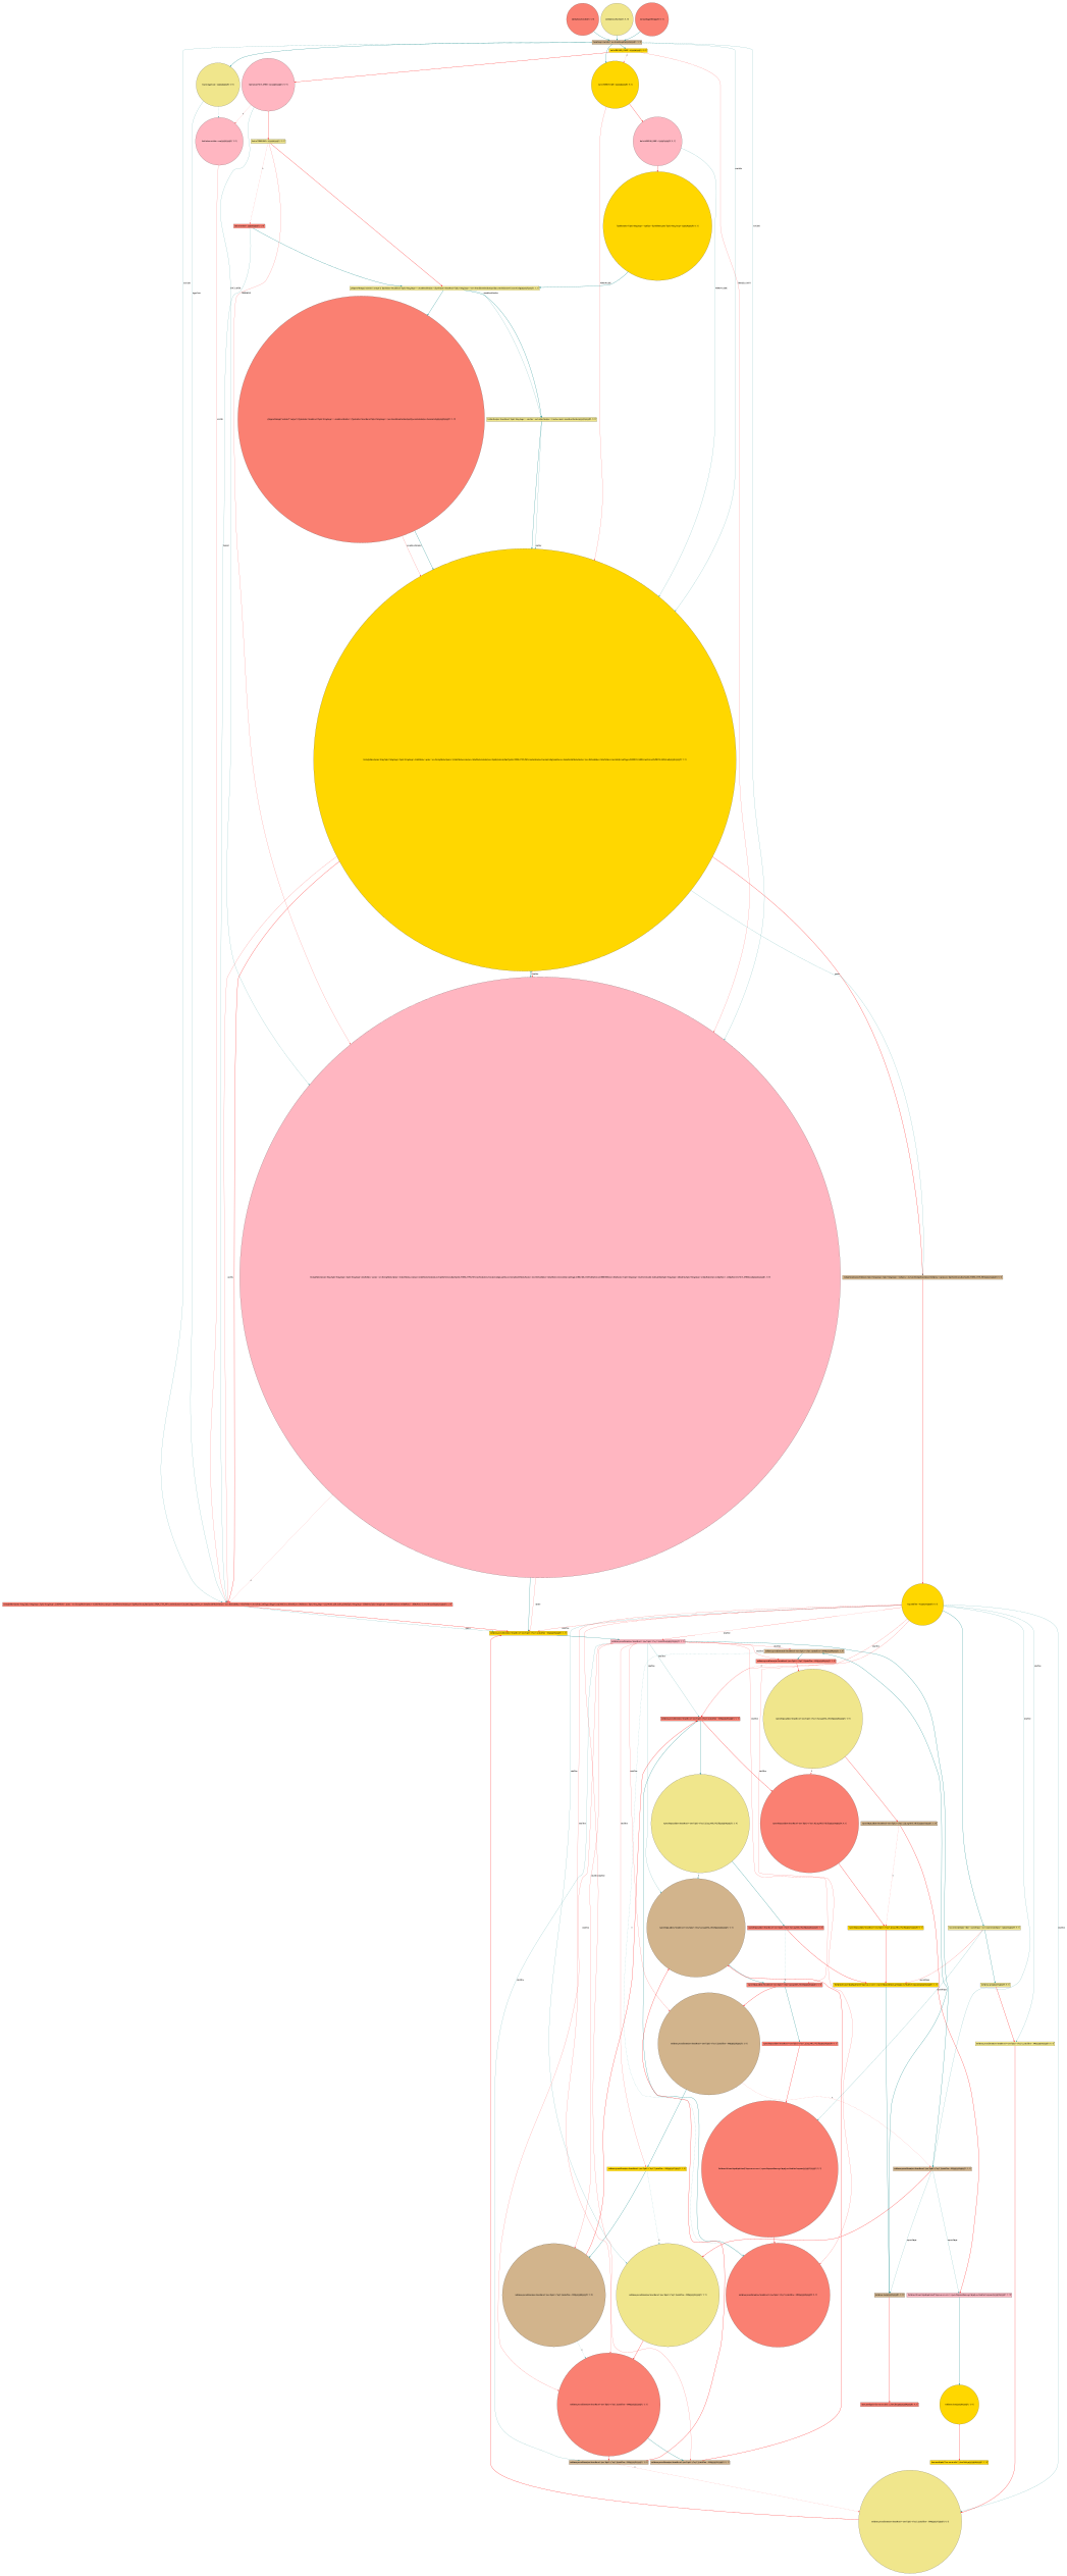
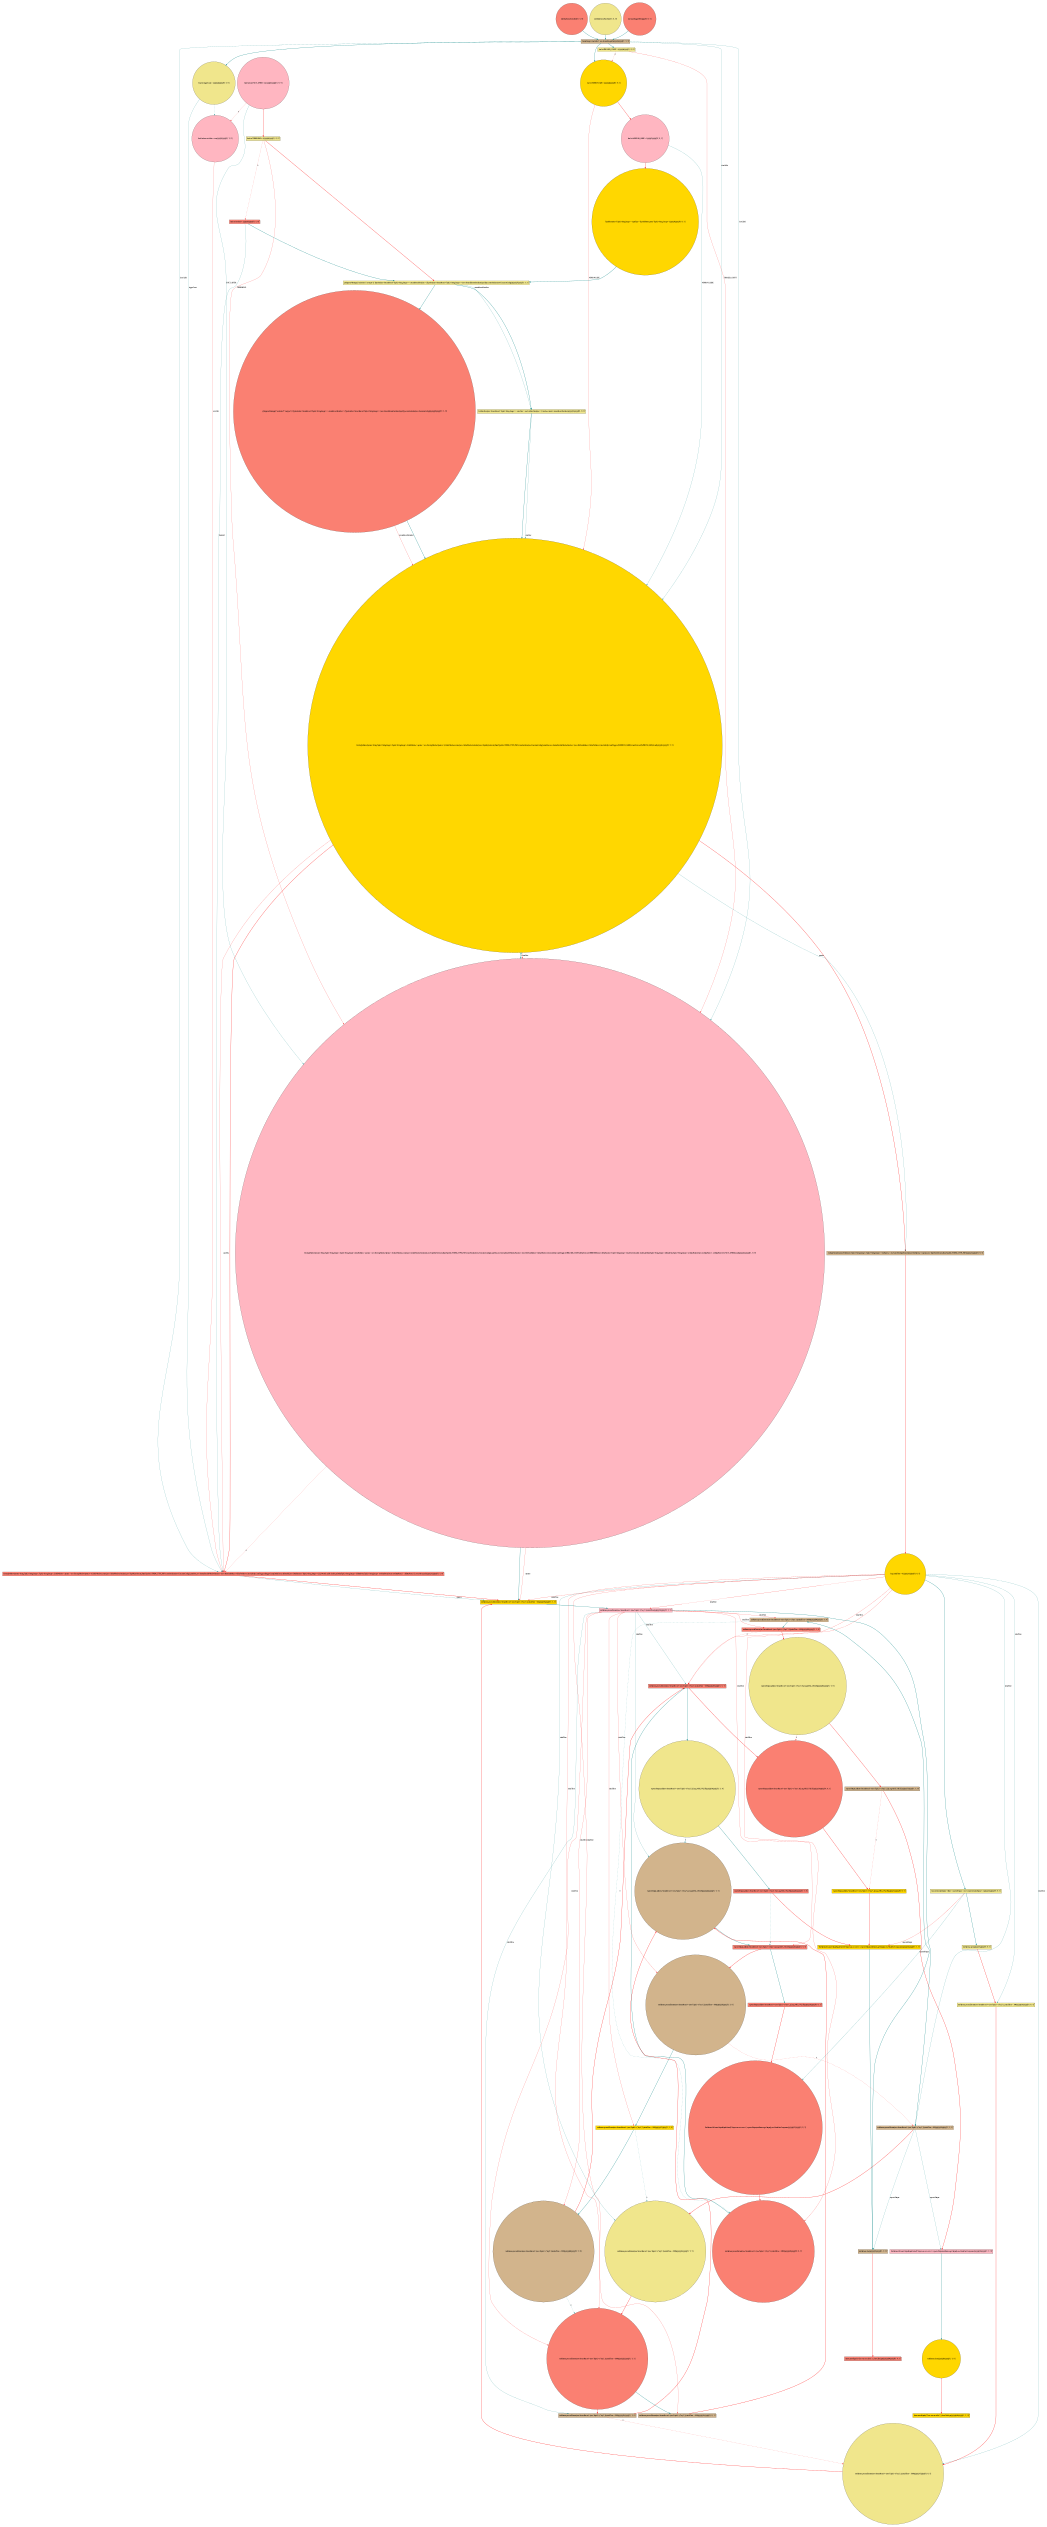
  digraph {
    fontname="Liberation Serif"
    node [fillcolor=salmon fontname="Liberation Serif" shape=note style=filled]
    edge [color=red fontname="Liberation Serif" style=bold]
-   n1 [fillcolor=gold label="final int TRIGGER_COUNT = 2@@@4@@@['1', '0', '0']"]
+   n1 [fillcolor=khaki label="final int TRIGGER_COUNT = 2@@@4@@@['1', '0', '0']"]
    n2 [fillcolor=gold label="final int WINDOW_SIZE = 4@@@4@@@['0', '0', '1']" shape=circle]
    n3 [fillcolor=lightpink label="EvictingWindowOperator<String,Tuple2<String,Integer>,Tuple2<String,Integer>,GlobalWindow> operator = new EvictingWindowOperator<>(GlobalWindows.create(),new GlobalWindow.Serializer(),new TupleKeySelector(),BasicTypeInfo.STRING_TYPE_INFO.createSerializer(new ExecutionConfig()),stateDesc,new InternalIterableWindowFunction<>(new RichSumReducer<GlobalWindow>(closeCalled)),CountTrigger.of(TRIGGER_COUNT),DeltaEvictor.of(THRESHOLD,new DeltaFunction<Tuple2<String,Integer>>(){@Override public double getDelta(Tuple2<String,Integer> oldDataPoint,Tuple2<String,Integer> newDataPoint){return newDataPoint.f1 - oldDataPoint.f1}},EVICT_AFTER),0,null)@@@12@@@['1', '0', '0']" shape=circle]
    n4 [fillcolor=lightpink label="final boolean EVICT_AFTER = true@@@5@@@['1', '0', '0']" shape=circle]
    n5 [fillcolor=gold label="EvictingWindowOperator<String,Tuple2<String,Integer>,Tuple2<String,Integer>,GlobalWindow> operator = new EvictingWindowOperator<>(GlobalWindows.create(),new GlobalWindow.Serializer(),new TupleKeySelector(),BasicTypeInfo.STRING_TYPE_INFO.createSerializer(new ExecutionConfig()),stateDesc,new InternalIterableWindowFunction<>(new RichSumReducer<GlobalWindow>(closeCalled)),CountTrigger.of(WINDOW_SLIDE),CountEvictor.of(WINDOW_SIZE),0,null)@@@11@@@['1', '1', '1']" shape=circle]
    n6 [fillcolor=lightpink label="final int WINDOW_SLIDE = 2@@@5@@@['0', '0', '1']" shape=circle]
    n7 [label="EvictingWindowOperator<String,Tuple2<String,Integer>,Tuple2<String,Integer>,GlobalWindow> operator = new EvictingWindowOperator<>(GlobalWindows.create(),new GlobalWindow.Serializer(),new TupleKeySelector(),BasicTypeInfo.STRING_TYPE_INFO.createSerializer(new ExecutionConfig()),stateDesc,new InternalIterableWindowFunction<>(new RichSumReducer<GlobalWindow>(closeCalled)),CountTrigger.of(triggerCount),DeltaEvictor.of(threshold,new DeltaFunction<Tuple2<String,Integer>>(){@Override public double getDelta(Tuple2<String,Integer> oldDataPoint,Tuple2<String,Integer> newDataPoint){return newDataPoint.f1 - oldDataPoint.f1}},evictAfter),0,null)@@@12@@@['0', '1', '0']"]
    n8 [fillcolor=gold label="testHarness.processElement(new StreamRecord<>(new Tuple2<>(\"key1\",1),initialTime + 20))@@@18@@@['1', '1', '1']"]
    n9 [fillcolor=khaki label="final int triggerCount = 2@@@4@@@['0', '1', '0']" shape=circle]
    n10 [fillcolor=lightpink label="final boolean evictAfter = true@@@5@@@['0', '1', '0']" shape=circle]
    n11 [fillcolor=khaki label="final int THRESHOLD = 2@@@6@@@['1', '0', '0']"]
    n12 [fillcolor=tan label="expectedOutput.add(new StreamRecord<>(new Tuple2<>(\"key2\",22),Long.MAX_VALUE))@@@37@@@['1', '1', '0']"]
    n13 [fillcolor=gold label="expectedOutput.add(new StreamRecord<>(new Tuple2<>(\"key2\",4),Long.MAX_VALUE))@@@31@@@['0', '0', '1']"]
    n14 [fillcolor=lightpink label="TestHarnessUtil.assertOutputEqualsSorted(\"Output was not correct.\",expectedOutput,testHarness.getOutput(),new ResultSortComparator())@@@38@@@['1', '1', '0']"]
    n15 [fillcolor=gold label="TestHarnessUtil.assertOutputEqualsSorted(\"Output was not correct.\",expectedOutput,testHarness.getOutput(),new ResultSortComparator())@@@32@@@['1', '1', '1']"]
    n16 [fillcolor=gold label="testHarness.close()@@@39@@@['1', '1', '0']" shape=circle]
    n17 [label="testDeltaEvictorEvictAfter['0', '1', '0']" shape=circle]
    n18 [fillcolor=tan label="AtomicInteger closeCalled = new AtomicInteger(0)@@@3@@@['1', '1', '1']"]
    n19 [fillcolor=tan label="OneInputStreamOperatorTestHarness<Tuple2<String,Integer>,Tuple2<String,Integer>> testHarness = new KeyedOneInputStreamOperatorTestHarness<>(operator,new TupleKeySelector(),BasicTypeInfo.STRING_TYPE_INFO)@@@12@@@['0', '0', '1']"]
    n20 [fillcolor=gold label="TypeInformation<Tuple2<String,Integer>> inputType = TypeInfoParser.parse(\"Tuple2<String, Integer>\")@@@6@@@['0', '0', '1']" shape=circle]
    n21 [label="final int threshold = 2@@@6@@@['0', '1', '0']"]
    n22 [fillcolor=khaki label="@SuppressWarnings({\"unchecked\",\"rawtypes\"}) TypeSerializer<StreamRecord<Tuple2<String,Integer>>> streamRecordSerializer = (TypeSerializer<StreamRecord<Tuple2<String,Integer>>>)new StreamElementSerializer(inputType.createSerializer(new ExecutionConfig()))@@@7@@@['1', '1', '1']"]
    n23 [fillcolor=khaki label="ListStateDescriptor<StreamRecord<Tuple2<String,Integer>>> stateDesc = new ListStateDescriptor<>(\"window-contents\",streamRecordSerializer)@@@10@@@['0', '0', '1']"]
    n24 [label="@SuppressWarnings({\"unchecked\",\"rawtypes\"}) TypeSerializer<StreamRecord<Tuple2<String,Integer>>> streamRecordSerializer = (TypeSerializer<StreamRecord<Tuple2<String,Integer>>>)new StreamElementSerializer(inputType.createSerializer(new ExecutionConfig()))@@@8@@@['1', '1', '0']" shape=circle]
    n25 [fillcolor=tan label="testHarness.processElement(new StreamRecord<>(new Tuple2<>(\"key1\",9),initialTime + 10999))@@@34@@@['1', '1', '0']"]
    n26 [label="testHarness.processElement(new StreamRecord<>(new Tuple2<>(\"key2\",10),initialTime + 1000))@@@35@@@['1', '1', '0']"]
    n27 [label="testHarness.processElement(new StreamRecord<>(new Tuple2<>(\"key1\",1),initialTime + 10999))@@@28@@@['0', '0', '1']" shape=circle]
    n28 [fillcolor=khaki label="expectedOutput.add(new StreamRecord<>(new Tuple2<>(\"key1\",16),Long.MAX_VALUE))@@@36@@@['1', '1', '0']" shape=circle]
    n29 [label="testHarness.processElement(new StreamRecord<>(new Tuple2<>(\"key2\",1),initialTime + 1000))@@@29@@@['1', '1', '1']"]
    n30 [fillcolor=khaki label="testDeltaEvictorEvictAfter['1', '0', '0']" shape=circle]
    n31 [label="expectedOutput.add(new StreamRecord<>(new Tuple2<>(\"key2\",4),Long.MAX_VALUE))@@@25@@@['1', '1', '1']"]
    n32 [label="expectedOutput.add(new StreamRecord<>(new Tuple2<>(\"key1\",2),Long.MAX_VALUE))@@@26@@@['0', '0', '1']"]
    n33 [fillcolor=tan label="testHarness.processElement(new StreamRecord<>(new Tuple2<>(\"key1\",5),initialTime + 999))@@@26@@@['1', '1', '0']" shape=circle]
    n34 [label="TestHarnessUtil.assertOutputEqualsSorted(\"Output was not correct.\",expectedOutput,testHarness.getOutput(),new ResultSortComparator())@@@27@@@['0', '0', '1']" shape=circle]
    n35 [fillcolor=gold label="testHarness.processElement(new StreamRecord<>(new Tuple2<>(\"key2\",5),initialTime + 1998))@@@27@@@['1', '1', '0']"]
    n36 [fillcolor=tan label="testHarness.processElement(new StreamRecord<>(new Tuple2<>(\"key1\",1),initialTime + 999))@@@20@@@['1', '1', '1']"]
    n37 [fillcolor=tan label="testHarness.processElement(new StreamRecord<>(new Tuple2<>(\"key2\",4),initialTime + 3999))@@@23@@@['1', '1', '0']"]
    n38 [fillcolor=tan label="expectedOutput.add(new StreamRecord<>(new Tuple2<>(\"key2\",2),Long.MAX_VALUE))@@@24@@@['1', '1', '1']" shape=circle]
    n39 [fillcolor=khaki label="testHarness.processElement(new StreamRecord<>(new Tuple2<>(\"key2\",1),initialTime + 3999))@@@17@@@['0', '0', '1']" shape=circle]
    n40 [label="expectedOutput.add(new StreamRecord<>(new Tuple2<>(\"key1\",4),Long.MAX_VALUE))@@@30@@@['0', '0', '1']" shape=circle]
    n41 [fillcolor=khaki label="expectedOutput.add(new StreamRecord<>(new Tuple2<>(\"key2\",5),Long.MAX_VALUE))@@@30@@@['1', '1', '0']" shape=circle]
    n42 [fillcolor=lightpink label="testHarness.processElement(new StreamRecord<>(new Tuple2<>(\"key1\",1),initialTime))@@@19@@@['1', '1', '1']"]
    n43 [fillcolor=tan label="testHarness.processElement(new StreamRecord<>(new Tuple2<>(\"key2\",6),initialTime + 1999))@@@28@@@['1', '1', '0']" shape=circle]
    n44 [fillcolor=khaki label="testHarness.processElement(new StreamRecord<>(new Tuple2<>(\"key2\",1),initialTime + 1998))@@@21@@@['1', '1', '1']" shape=circle]
    n45 [label="testHarness.processElement(new StreamRecord<>(new Tuple2<>(\"key2\",1),initialTime + 1999))@@@22@@@['1', '1', '1']" shape=circle]
    n46 [fillcolor=tan label="testHarness.processElement(new StreamRecord<>(new Tuple2<>(\"key2\",1),initialTime + 1000))@@@23@@@['0', '0', '1']"]
    n47 [fillcolor=gold label="long initialTime = 0L@@@13@@@['0', '0', '1']" shape=circle]
    n48 [fillcolor=gold label="Assert.assertEquals(\"Close was not called.\",1,closeCalled.get())@@@40@@@['1', '1', '0']"]
    n49 [label="expectedOutput.add(new StreamRecord<>(new Tuple2<>(\"key2\",15),Long.MAX_VALUE))@@@31@@@['1', '1', '0']"]
    n50 [fillcolor=tan label="testHarness.close()@@@33@@@['1', '1', '1']"]
    n51 [fillcolor=khaki label="ConcurrentLinkedQueue<Object> expectedOutput = new ConcurrentLinkedQueue<>()@@@14@@@['0', '0', '1']"]
    n52 [fillcolor=khaki label="testHarness.processElement(new StreamRecord<>(new Tuple2<>(\"key2\",1),initialTime + 3000))@@@16@@@['0', '0', '1']"]
    n53 [fillcolor=khaki label="testHarness.open()@@@15@@@['0', '0', '1']"]
    n54 [label="Assert.assertEquals(\"Close was not called.\",1,closeCalled.get())@@@34@@@['0', '0', '1']"]
    n55 [label="testCountTriggerWithApply['0', '0', '1']" shape=circle]
    n1 -> n2 [label=0 style=dashed]
    n1 -> n3 [label=TRIGGER_COUNT style=solid]
-   n1 -> n4
    n2 -> n5 [label=WINDOW_SIZE style=solid]
    n2 -> n6
    n3 -> n5 [color=teal label=0 style=dashed]
    n3 -> n7 [label=0 style=dashed]
    n3 -> n8 [color=teal]
    n3 -> n8 [label=operator style=solid]
    n4 -> n3 [color=teal label=EVICT_AFTER style=solid]
    n4 -> n10 [label=0 style=dashed]
    n4 -> n11
    n5 -> n3 [label=stateDesc style=solid]
    n5 -> n3 [color=teal]
    n5 -> n7
    n5 -> n7 [label=stateDesc style=solid]
    n5 -> n19
    n5 -> n19 [color=teal label=operator style=solid]
    n6 -> n5 [color=teal label=WINDOW_SLIDE style=solid]
    n6 -> n20
    n7 -> n8
    n7 -> n8 [color=teal label=operator style=solid]
    n8 -> n42 [color=teal]
    n9 -> n7 [color=teal label=triggerCount style=solid]
    n9 -> n10 [color=teal style=dashed]
    n10 -> n7 [label=evictAfter style=solid]
    n11 -> n3 [label=THRESHOLD style=solid]
    n11 -> n21 [label=0 style=dashed]
    n11 -> n22
    n12 -> n13 [label=0 style=dashed]
    n12 -> n14
    n13 -> n15
    n14 -> n16 [color=teal]
    n15 -> n50 [color=teal]
    n16 -> n48
    n17 -> n18 [color=teal]
    n18 -> n1 [color=teal]
    n18 -> n2 [color=teal]
    n18 -> n3 [color=teal label=closeCalled style=solid]
    n18 -> n5 [color=teal label=closeCalled style=solid]
    n18 -> n7 [color=teal label=closeCalled style=solid]
    n18 -> n9 [color=teal]
    n19 -> n47
    n20 -> n22 [color=teal]
    n21 -> n7 [color=teal label=threshold style=solid]
    n21 -> n22 [color=teal]
    n22 -> n23 [color=teal]
    n22 -> n23 [color=teal label=streamRecordSerializer style=solid]
    n22 -> n24 [color=teal]
    n23 -> n5 [color=teal]
    n23 -> n5 [color=teal label=stateDesc style=solid]
    n24 -> n5 [color=teal]
    n24 -> n5 [label=streamRecordSerializer style=solid]
    n25 -> n26 [color=teal]
    n25 -> n27 [color=teal label=0 style=dashed]
    n26 -> n28
    n26 -> n29 [label=0 style=dashed]
    n27 -> n29 [color=teal]
    n28 -> n12
    n28 -> n40 [label=0 style=dashed]
    n29 -> n40
    n29 -> n41 [color=teal]
    n30 -> n18 [color=teal]
    n31 -> n32 [color=teal]
    n31 -> n33
    n32 -> n34
    n33 -> n35 [color=teal]
    n33 -> n36 [label=0 style=dashed]
    n34 -> n27
    n35 -> n43 [color=teal]
    n35 -> n44 [color=teal label=0 style=dashed]
    n36 -> n14 [color=teal label=expectedOutput style=solid]
    n36 -> n44
    n36 -> n50 [color=teal label=expectedOutput style=solid]
    n37 -> n38
    n37 -> n39 [label=0 style=dashed]
    n38 -> n31 [color=teal]
    n39 -> n8
    n40 -> n13
    n41 -> n38 [color=teal label=0 style=dashed]
    n41 -> n49 [color=teal]
    n42 -> n25 [label=initialTime style=solid]
    n42 -> n26 [label=initialTime style=solid]
    n42 -> n29 [color=teal label=initialTime style=solid]
    n42 -> n31 [label=initialTime style=solid]
    n42 -> n33 [label=initialTime style=solid]
    n42 -> n35 [label=initialTime style=solid]
    n42 -> n36 [color=teal]
    n42 -> n37 [color=teal label=initialTime style=solid]
    n42 -> n38 [color=teal label=initialTime style=solid]
    n42 -> n43 [label=initialTime style=solid]
    n42 -> n45 [label=initialTime style=solid]
    n43 -> n29
    n43 -> n45 [color=teal label=0 style=dashed]
    n44 -> n45
    n45 -> n37
    n45 -> n46 [color=teal]
    n46 -> n38
    n47 -> n8 [label=initialTime style=solid]
    n47 -> n27 [label=initialTime style=solid]
    n47 -> n29 [label=initialTime style=solid]
    n47 -> n36 [color=teal label=initialTime style=solid]
    n47 -> n39 [color=teal label=initialTime style=solid]
    n47 -> n42 [label=initialTime style=solid]
    n47 -> n44 [color=teal label=initialTime style=solid]
    n47 -> n45 [label=initialTime style=solid]
    n47 -> n46 [label=initialTime style=solid]
    n47 -> n51 [color=teal]
    n47 -> n52 [color=teal label=initialTime style=solid]
    n49 -> n15
    n49 -> n31 [color=teal label=0 style=dashed]
    n50 -> n25 [color=teal]
    n50 -> n54
    n51 -> n15 [label=expectedOutput style=solid]
    n51 -> n34 [color=teal label=expectedOutput style=solid]
    n51 -> n53 [color=teal]
    n52 -> n39
    n53 -> n52
    n55 -> n18 [color=teal]
  }
